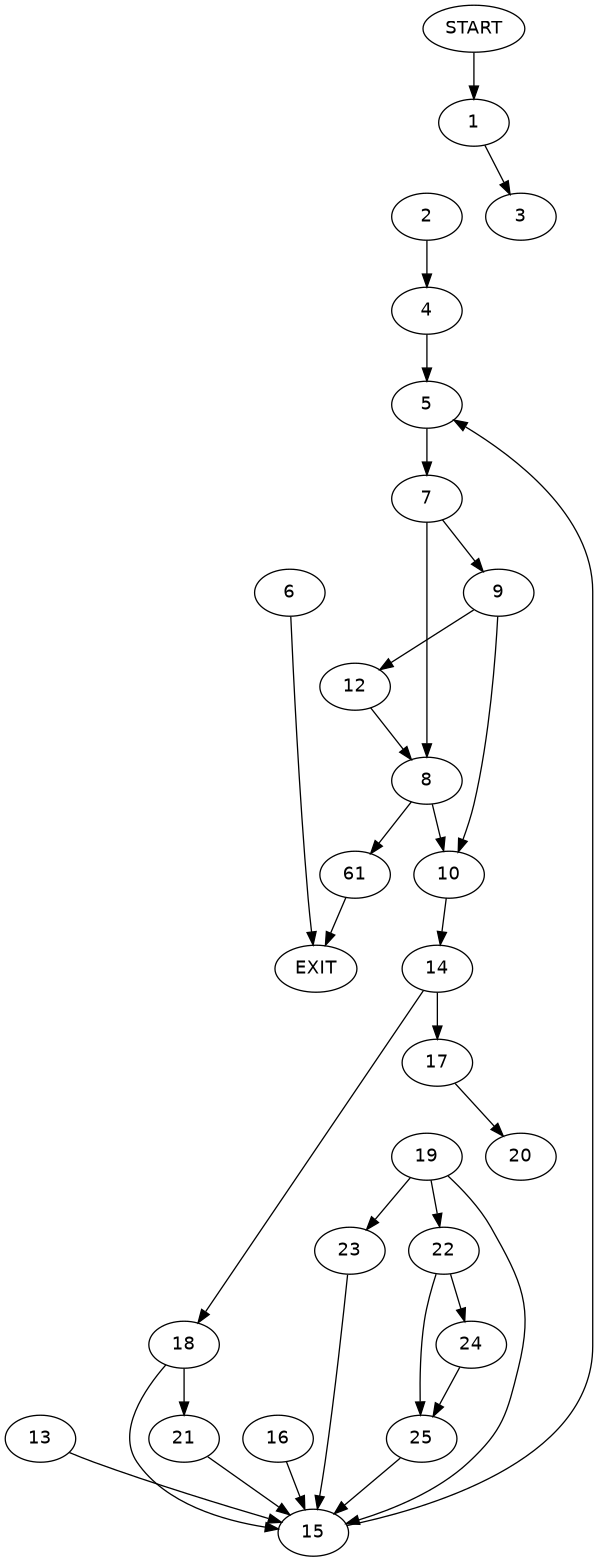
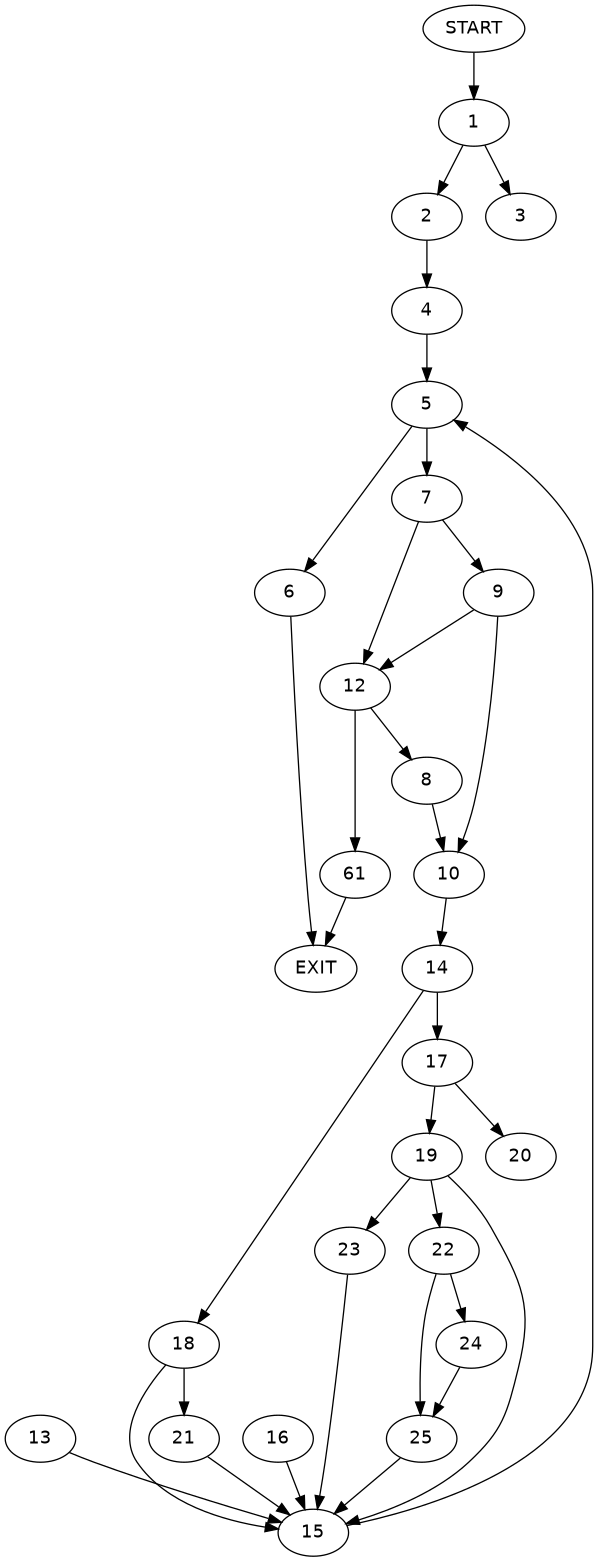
  digraph {
    fontname="DejaVu Sans"
    node [fontname="DejaVu Sans"]
    edge [fontname="DejaVu Sans"]
    n1 [label=START]
    1
    2
    3
    n5 [label=EXIT]
    4
    5
    6
    7
    8
    9
    10
    n13 [label=61]
    12
    14
    13
    15
    17
    18
    16
    19
    20
    21
    22
    23
    24
    25
    n1 -> 1
+   1 -> 2
    1 -> 3
    2 -> 4
    4 -> 5
+   5 -> 6
    5 -> 7
    6 -> n5
-   7 -> 8
+   7 -> 12
    7 -> 9
    8 -> 10
-   8 -> n13
+   12 -> n13
    9 -> 10
    9 -> 12
    10 -> 14
    n13 -> n5
    12 -> 8
    14 -> 17
    14 -> 18
    13 -> 15
    15 -> 5
+   17 -> 19
    17 -> 20
    18 -> 15
    18 -> 21
    16 -> 15
    19 -> 15
    19 -> 22
    19 -> 23
    21 -> 15
    22 -> 24
    22 -> 25
    23 -> 15
    24 -> 25
    25 -> 15
  }
